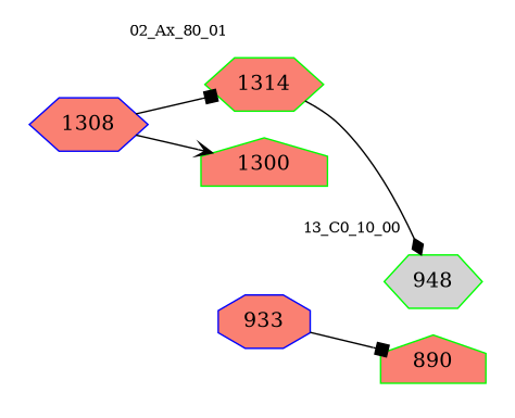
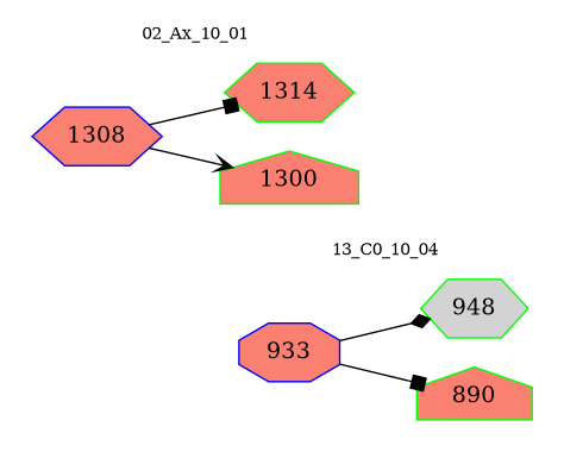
  digraph {
    rankdir=LR
    node [color=green fillcolor=salmon shape=hexagon style=filled]
    edge [arrowhead=box color=black]
    n1 [color=blue label=1308]
    n2 [label=1300 shape=house]
    n3 [label=1314]
    n4 [color=blue label=933 shape=octagon]
    n5 [label=890 shape=house]
    n6 [fillcolor=lightgrey label=948]
    subgraph cluster_1 {
      color=white
      fontsize=10
-     label="02_Ax_80_01"
+     label="02_Ax_10_01"
      n1
      n2
      n3
    }
    subgraph cluster_2 {
      color=white
      fontsize=10
-     label="13_C0_10_00"
+     label="13_C0_10_04"
      n4
      n5
      n6
    }
    n1 -> n2 [arrowhead=vee]
    n1 -> n3
    n4 -> n5
-   n3 -> n6 [arrowhead=diamond]
+   n4 -> n6 [arrowhead=diamond]
  }
